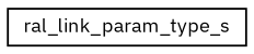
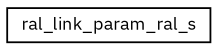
  digraph {
    rankdir=LR
    fontname="IBM Plex Sans"
-   n1 [color=black fillcolor=white fontname="IBM Plex Sans" fontsize=10 height=0.2 label=ral_link_param_type_s shape=record style=filled width=0.4]
+   n1 [color=black fillcolor=white fontname="IBM Plex Sans" fontsize=10 height=0.2 label=ral_link_param_ral_s shape=record style=filled width=0.4]
  }
